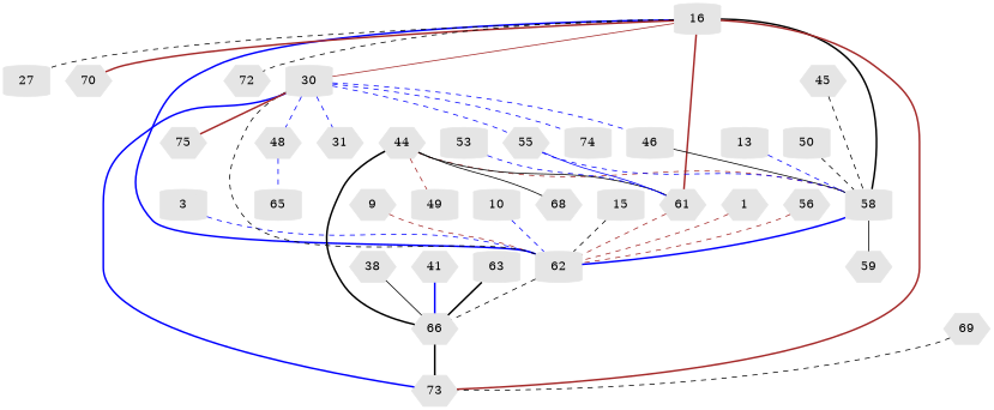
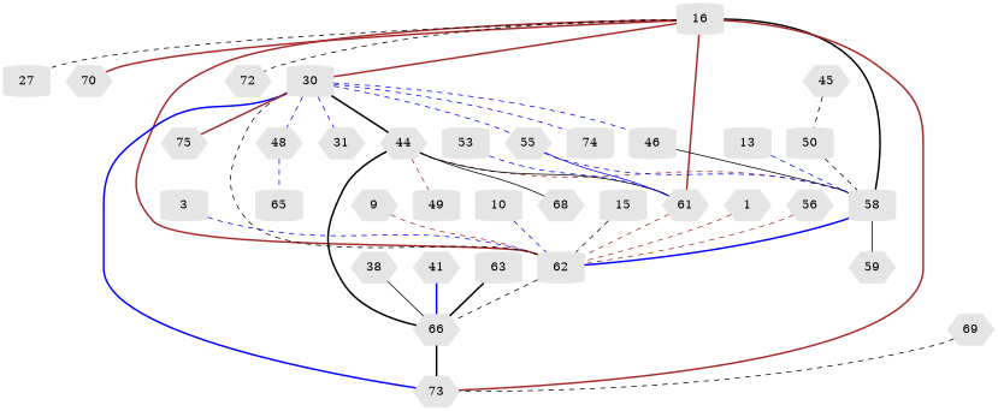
  graph {
    node [color=gray90 shape=hexagon style=filled]
    edge [color=black style=dashed]
    62 [shape=cylinder super="+39+2"]
    n2 [label=66 super="+4+8+5"]
    1
    3 [shape=cylinder]
    9
    10 [shape=cylinder]
    58 [shape=cylinder super="+43+52+37"]
    59 [super="+51"]
    13 [shape=cylinder]
    15 [shape=cylinder]
    16 [shape=cylinder super="+11"]
    27 [shape=cylinder]
    30 [shape=cylinder super="+24+19+23+29"]
    61 [super="+7+36"]
    70 [super="+33"]
    72
    73 [super="+18+22+60+66+67"]
    31
    44 [super="+17+42+21"]
    46 [shape=cylinder]
    48
    55 [super="+54"]
    74 [shape=cylinder]
    75
    49 [shape=cylinder]
    68
    65 [shape=cylinder]
    38
    41
    45
    50 [shape=cylinder super="+40"]
    53 [shape=cylinder]
    56 [super="+32"]
    63 [shape=cylinder]
    69
    62 -- n2
    n2 -- 73 [style=bold weight=2]
    1 -- 62 [color=brown]
    3 -- 62 [color=blue]
    9 -- 62 [color=brown]
    10 -- 62 [color=blue]
    58 -- 62 [color=blue style=bold weight=2]
    58 -- 59 [style=solid]
    13 -- 58 [color=blue]
    15 -- 62
-   16 -- 62 [color=blue style=bold]
+   16 -- 62 [color=brown style=bold]
    16 -- 58 [style=bold weight=4]
    16 -- 27
-   16 -- 30 [color=brown style=solid]
+   16 -- 30 [color=brown style=bold]
    16 -- 61 [color=brown style=bold weight=4]
    16 -- 70 [color=brown style=bold]
    16 -- 72
    16 -- 73 [color=brown style=bold]
    30 -- 62 [weight=4]
    30 -- 73 [color=blue style=bold]
    30 -- 31 [color=blue]
+   30 -- 44 [style=bold]
    30 -- 46 [color=blue]
    30 -- 48 [color=blue]
    30 -- 55 [color=blue]
    30 -- 74 [color=blue]
    30 -- 75 [color=brown style=bold]
    61 -- 62 [color=brown]
    44 -- n2 [style=bold weight=2]
    44 -- 58 [color=brown]
    44 -- 61 [style=solid weight=2]
    44 -- 49 [color=brown]
    44 -- 68 [style=solid]
    46 -- 58 [style=solid]
    48 -- 65 [color=blue]
    55 -- 58 [color=blue]
    55 -- 61 [color=blue style=solid]
    38 -- n2 [style=solid]
    41 -- n2 [color=blue style=bold]
-   45 -- 58
+   45 -- 50
    50 -- 58
    53 -- 61 [color=blue]
    56 -- 62 [color=brown]
    63 -- n2 [style=bold]
    69 -- 73
  }
